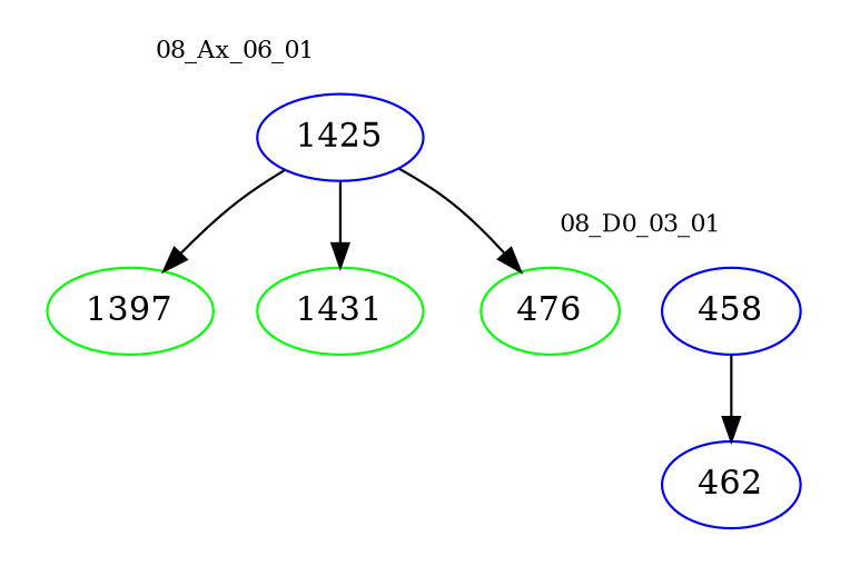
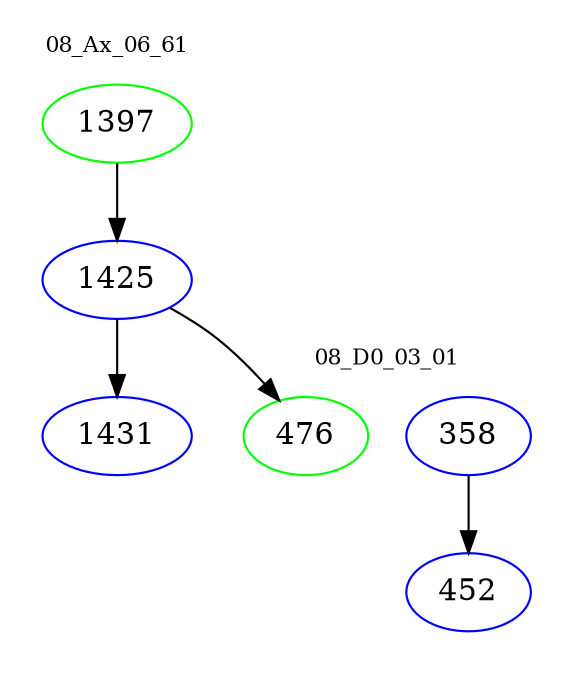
  digraph {
    node [color=blue]
    edge [color=black]
    n1 [label=1425]
    n2 [color=green label=1397]
-   n3 [color=green label=1431]
-   n4 [label=458]
+   n3 [label=1431]
+   n4 [label=358]
    n5 [color=green label=476]
-   n6 [label=462]
+   n6 [label=452]
    subgraph cluster_1 {
      color=white
      fontsize=10
-     label="08_Ax_06_01"
+     label="08_Ax_06_61"
      n1
      n2
      n3
    }
    subgraph cluster_2 {
      color=white
      fontsize=10
      label="08_D0_03_01"
      n4
      n5
      n6
    }
-   n1 -> n2
+   n2 -> n1
    n1 -> n3
    n1 -> n5
    n4 -> n6
  }
